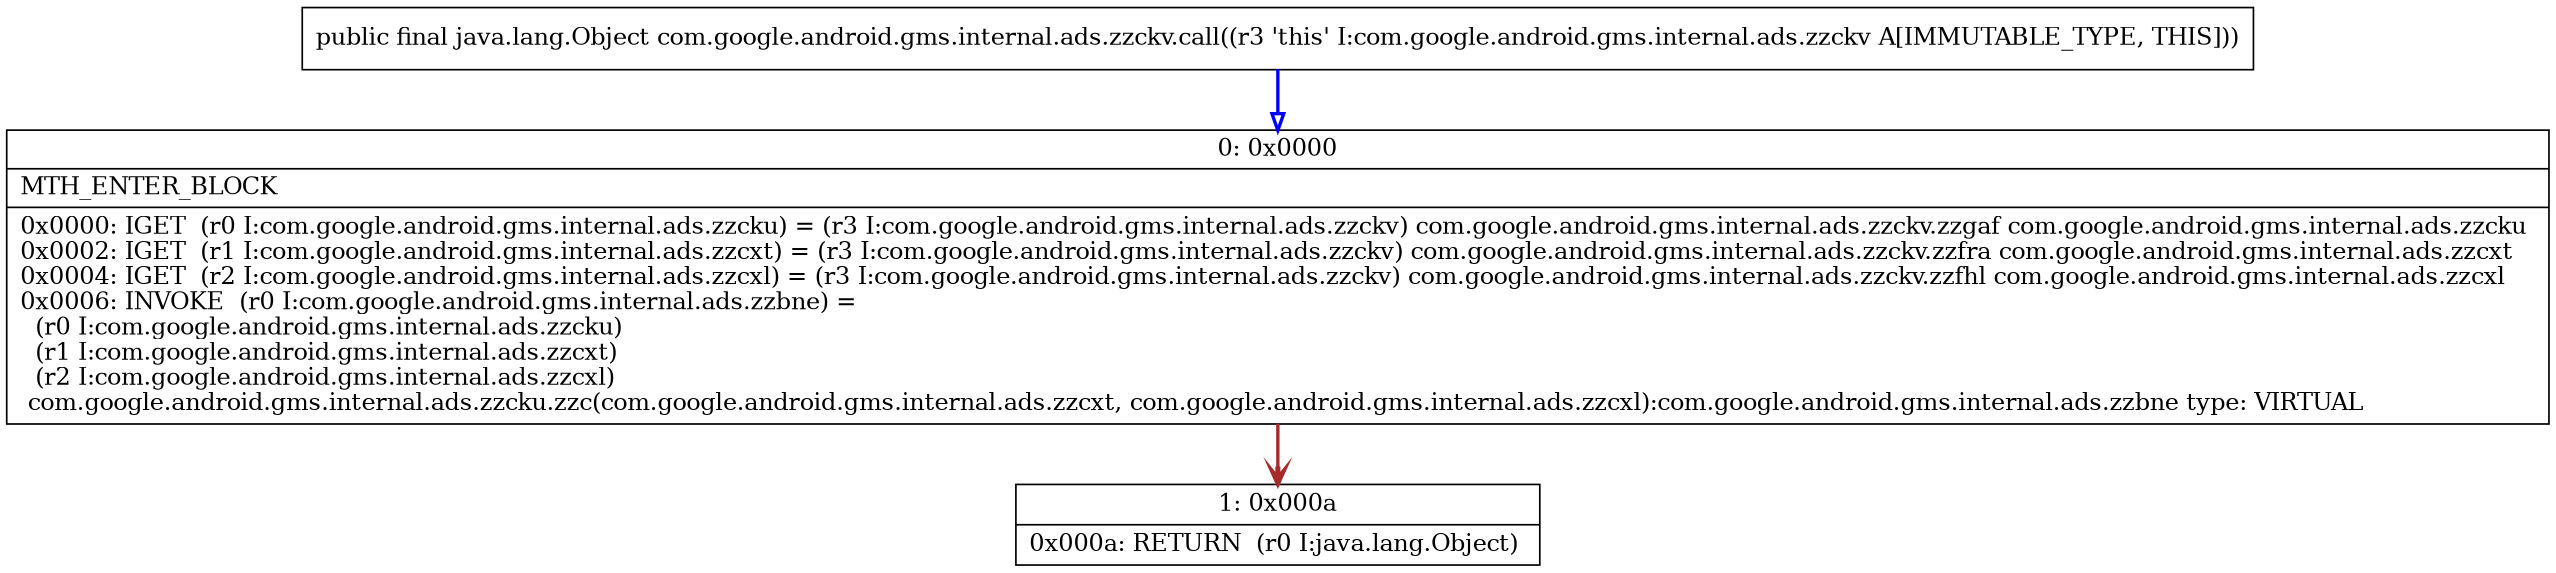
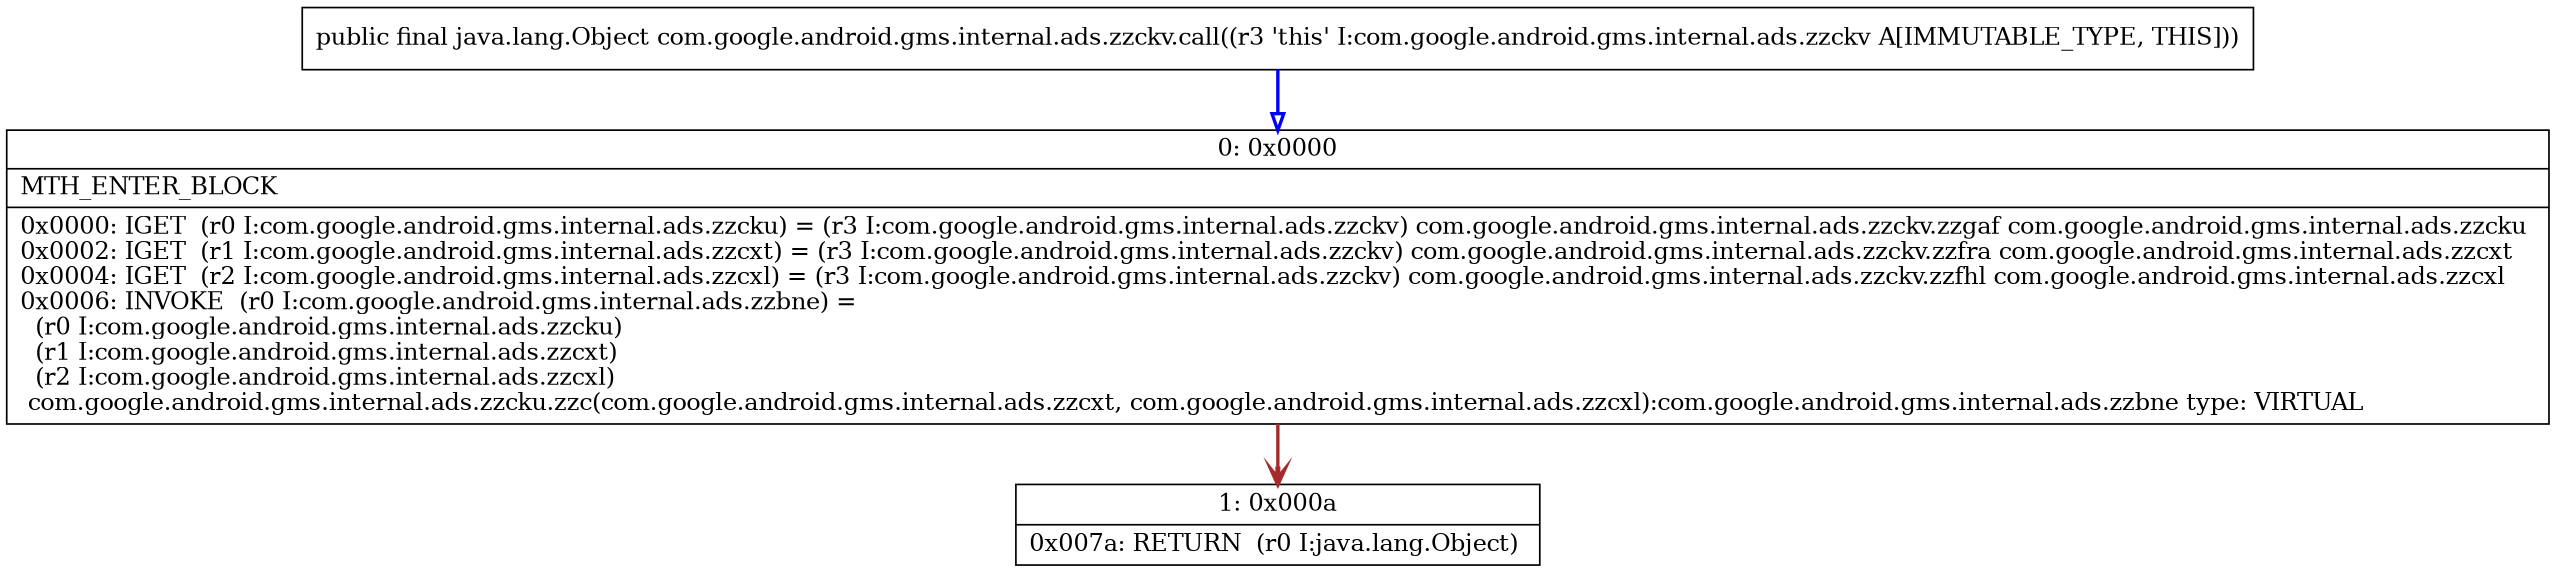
  digraph {
    node [shape=record]
    edge [style=bold]
    n1 [label="{0\:\ 0x0000|MTH_ENTER_BLOCK\l|0x0000: IGET  (r0 I:com.google.android.gms.internal.ads.zzcku) = (r3 I:com.google.android.gms.internal.ads.zzckv) com.google.android.gms.internal.ads.zzckv.zzgaf com.google.android.gms.internal.ads.zzcku \l0x0002: IGET  (r1 I:com.google.android.gms.internal.ads.zzcxt) = (r3 I:com.google.android.gms.internal.ads.zzckv) com.google.android.gms.internal.ads.zzckv.zzfra com.google.android.gms.internal.ads.zzcxt \l0x0004: IGET  (r2 I:com.google.android.gms.internal.ads.zzcxl) = (r3 I:com.google.android.gms.internal.ads.zzckv) com.google.android.gms.internal.ads.zzckv.zzfhl com.google.android.gms.internal.ads.zzcxl \l0x0006: INVOKE  (r0 I:com.google.android.gms.internal.ads.zzbne) = \l  (r0 I:com.google.android.gms.internal.ads.zzcku)\l  (r1 I:com.google.android.gms.internal.ads.zzcxt)\l  (r2 I:com.google.android.gms.internal.ads.zzcxl)\l com.google.android.gms.internal.ads.zzcku.zzc(com.google.android.gms.internal.ads.zzcxt, com.google.android.gms.internal.ads.zzcxl):com.google.android.gms.internal.ads.zzbne type: VIRTUAL \l}"]
-   n2 [label="{1\:\ 0x000a|0x000a: RETURN  (r0 I:java.lang.Object) \l}"]
+   n2 [label="{1\:\ 0x000a|0x007a: RETURN  (r0 I:java.lang.Object) \l}"]
    n3 [label="{public final java.lang.Object com.google.android.gms.internal.ads.zzckv.call((r3 'this' I:com.google.android.gms.internal.ads.zzckv A[IMMUTABLE_TYPE, THIS])) }"]
    n1 -> n2 [color=brown arrowhead=vee]
    n3 -> n1 [color=blue arrowhead=onormal]
  }
